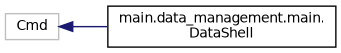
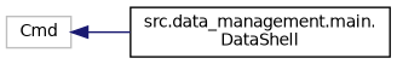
  digraph {
    rankdir=LR
    node [fillcolor=white fontname=Helvetica fontsize=10 shape=record style=filled]
    n1 [color=grey75 height=0.2 label=Cmd width=0.4]
-   n2 [color=black height=0.2 label="main.data_management.main.\lDataShell" width=0.4]
+   n2 [color=black height=0.2 label="src.data_management.main.\lDataShell" width=0.4]
    n1 -> n2 [color=midnightblue dir=back fontname=Helvetica fontsize=10 labelfontname=Helvetica labelfontsize=10 style=solid]
  }
